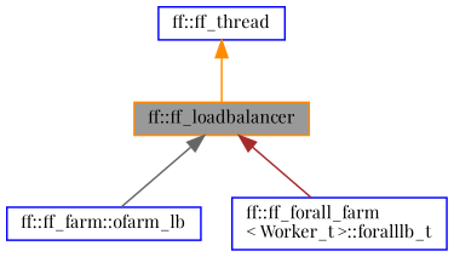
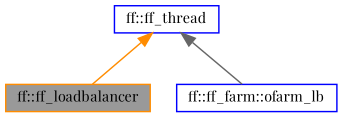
  digraph {
    fontname="Playfair Display"
    node [color=blue fillcolor=white fontname="Playfair Display" fontsize=10 shape=box style=filled]
    edge [dir=back fontname="Playfair Display" fontsize=10 labelfontname=Helvetica labelfontsize=10 style=solid]
    n1 [color=darkorange fillcolor=grey60 fontcolor=black height=0.2 label="ff::ff_loadbalancer" width=0.4]
    n2 [height=0.2 label="ff::ff_farm::ofarm_lb" width=0.4]
-   n3 [height=0.2 label="ff::ff_forall_farm\l\< Worker_t \>::foralllb_t" width=0.4]
    n4 [height=0.2 label="ff::ff_thread" width=0.4]
-   n1 -> n2 [color=gray40]
-   n1 -> n3 [color=brown]
+   n4 -> n2 [color=gray40]
    n4 -> n1 [color=darkorange]
  }
